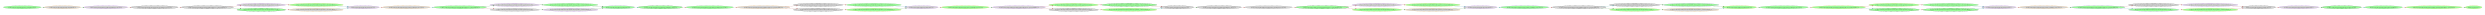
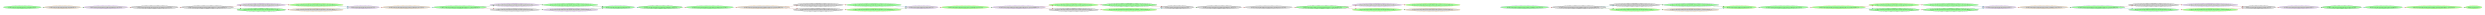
  strict digraph {
    fontname="Liberation Serif"
    rankdir=LR
    node [color=darkorange fillcolor=palegreen fontname="Liberation Serif" style=filled type=conv2d]
    edge [color=brown fontname="Liberation Serif"]
    "0 SqueezeNet/Sequential[features]/Conv2d[0]/conv2d_0" [color=gray40]
    "1 SqueezeNet/Sequential[features]/ReLU[1]/RELU_0" [fillcolor=lightgrey type=RELU]
    "2 SqueezeNet/Sequential[features]/MaxPool2d[2]/max_pool2d_0" [color=purple fillcolor=lightgrey type=max_pool2d]
    "3 SqueezeNet/Sequential[features]/Fire[3]/Conv2d[squeeze]/conv2d_0" [color=black fillcolor=lightgrey]
    "4 SqueezeNet/Sequential[features]/Fire[3]/ReLU[squeeze_activation]/RELU_0" [color=black fillcolor=lightgrey type=RELU]
    "5 SqueezeNet/Sequential[features]/Fire[3]/Conv2d[expand1x1]/conv2d_0" [color=purple fillcolor=lightgrey]
    "7 SqueezeNet/Sequential[features]/Fire[3]/Conv2d[expand3x3]/conv2d_0" [color=black]
    "6 SqueezeNet/Sequential[features]/Fire[3]/ReLU[expand1x1_activation]/RELU_0" [type=RELU]
    "8 SqueezeNet/Sequential[features]/Fire[3]/ReLU[expand3x3_activation]/RELU_0" [fillcolor=lightgrey type=RELU]
    "9 SqueezeNet/Sequential[features]/Fire[3]/cat_0" [color=purple fillcolor=lightgrey type=cat]
    "10 SqueezeNet/Sequential[features]/Fire[4]/Conv2d[squeeze]/conv2d_0" [fillcolor=lightgrey]
    "11 SqueezeNet/Sequential[features]/Fire[4]/ReLU[squeeze_activation]/RELU_0" [color=gray40 type=RELU]
    "12 SqueezeNet/Sequential[features]/Fire[4]/Conv2d[expand1x1]/conv2d_0" [color=purple fillcolor=lightgrey]
    "14 SqueezeNet/Sequential[features]/Fire[4]/Conv2d[expand3x3]/conv2d_0" [color=gray40 fillcolor=lightgrey]
    "13 SqueezeNet/Sequential[features]/Fire[4]/ReLU[expand1x1_activation]/RELU_0" [color=gray40 type=RELU]
    "15 SqueezeNet/Sequential[features]/Fire[4]/ReLU[expand3x3_activation]/RELU_0" [color=purple fillcolor=lightgrey type=RELU]
    "16 SqueezeNet/Sequential[features]/Fire[4]/cat_0" [color=purple type=cat]
    "17 SqueezeNet/Sequential[features]/MaxPool2d[5]/max_pool2d_0" [color=black type=max_pool2d]
    "18 SqueezeNet/Sequential[features]/Fire[6]/Conv2d[squeeze]/conv2d_0" [color=gray40]
    "19 SqueezeNet/Sequential[features]/Fire[6]/ReLU[squeeze_activation]/RELU_0" [fillcolor=lightgrey type=RELU]
    "20 SqueezeNet/Sequential[features]/Fire[6]/Conv2d[expand1x1]/conv2d_0" [color=black fillcolor=lightgrey]
    "22 SqueezeNet/Sequential[features]/Fire[6]/Conv2d[expand3x3]/conv2d_0" [color=black fillcolor=lightgrey]
    "21 SqueezeNet/Sequential[features]/Fire[6]/ReLU[expand1x1_activation]/RELU_0" [color=gray40 type=RELU]
    "23 SqueezeNet/Sequential[features]/Fire[6]/ReLU[expand3x3_activation]/RELU_0" [type=RELU]
    "24 SqueezeNet/Sequential[features]/Fire[6]/cat_0" [color=purple fillcolor=lightgrey type=cat]
    "25 SqueezeNet/Sequential[features]/Fire[7]/Conv2d[squeeze]/conv2d_0"
    "26 SqueezeNet/Sequential[features]/Fire[7]/ReLU[squeeze_activation]/RELU_0" [color=purple fillcolor=lightgrey type=RELU]
    "27 SqueezeNet/Sequential[features]/Fire[7]/Conv2d[expand1x1]/conv2d_0"
    "29 SqueezeNet/Sequential[features]/Fire[7]/Conv2d[expand3x3]/conv2d_0" [color=black fillcolor=lightgrey]
    "28 SqueezeNet/Sequential[features]/Fire[7]/ReLU[expand1x1_activation]/RELU_0" [color=black type=RELU]
    "30 SqueezeNet/Sequential[features]/Fire[7]/ReLU[expand3x3_activation]/RELU_0" [type=RELU]
    "31 SqueezeNet/Sequential[features]/Fire[7]/cat_0" [color=black fillcolor=lightgrey type=cat]
    "32 SqueezeNet/Sequential[features]/MaxPool2d[8]/max_pool2d_0" [color=black fillcolor=lightgrey type=max_pool2d]
    "33 SqueezeNet/Sequential[features]/Fire[9]/Conv2d[squeeze]/conv2d_0" [color=gray40 fillcolor=lightgrey]
    "34 SqueezeNet/Sequential[features]/Fire[9]/ReLU[squeeze_activation]/RELU_0" [color=black type=RELU]
    "35 SqueezeNet/Sequential[features]/Fire[9]/Conv2d[expand1x1]/conv2d_0" [color=purple fillcolor=lightgrey]
    "37 SqueezeNet/Sequential[features]/Fire[9]/Conv2d[expand3x3]/conv2d_0"
    "36 SqueezeNet/Sequential[features]/Fire[9]/ReLU[expand1x1_activation]/RELU_0" [type=RELU]
    "38 SqueezeNet/Sequential[features]/Fire[9]/ReLU[expand3x3_activation]/RELU_0" [fillcolor=lightgrey type=RELU]
-   "39 SqueezeNet/Sequential[features]/Fire[9]/cat_0" [color=purple fillcolor=lightgrey type=cat]
    "40 SqueezeNet/Sequential[features]/Fire[10]/Conv2d[squeeze]/conv2d_0" [color=purple]
    "41 SqueezeNet/Sequential[features]/Fire[10]/ReLU[squeeze_activation]/RELU_0" [color=black fillcolor=lightgrey type=RELU]
    "42 SqueezeNet/Sequential[features]/Fire[10]/Conv2d[expand1x1]/conv2d_0" [color=black fillcolor=lightgrey]
    "44 SqueezeNet/Sequential[features]/Fire[10]/Conv2d[expand3x3]/conv2d_0"
    "43 SqueezeNet/Sequential[features]/Fire[10]/ReLU[expand1x1_activation]/RELU_0" [color=purple type=RELU]
    "45 SqueezeNet/Sequential[features]/Fire[10]/ReLU[expand3x3_activation]/RELU_0" [fillcolor=lightgrey type=RELU]
    "46 SqueezeNet/Sequential[features]/Fire[10]/cat_0" [type=cat]
    "47 SqueezeNet/Sequential[features]/Fire[11]/Conv2d[squeeze]/conv2d_0" [color=gray40]
    "48 SqueezeNet/Sequential[features]/Fire[11]/ReLU[squeeze_activation]/RELU_0" [type=RELU]
    "49 SqueezeNet/Sequential[features]/Fire[11]/Conv2d[expand1x1]/conv2d_0"
    "51 SqueezeNet/Sequential[features]/Fire[11]/Conv2d[expand3x3]/conv2d_0" [color=black]
    "50 SqueezeNet/Sequential[features]/Fire[11]/ReLU[expand1x1_activation]/RELU_0" [color=gray40 type=RELU]
    "52 SqueezeNet/Sequential[features]/Fire[11]/ReLU[expand3x3_activation]/RELU_0" [color=black type=RELU]
    "53 SqueezeNet/Sequential[features]/Fire[11]/cat_0" [color=purple fillcolor=lightgrey type=cat]
    "54 SqueezeNet/Sequential[features]/Fire[12]/Conv2d[squeeze]/conv2d_0" [fillcolor=lightgrey]
    "55 SqueezeNet/Sequential[features]/Fire[12]/ReLU[squeeze_activation]/RELU_0" [color=purple type=RELU]
    "56 SqueezeNet/Sequential[features]/Fire[12]/Conv2d[expand1x1]/conv2d_0" [color=black fillcolor=lightgrey]
    "58 SqueezeNet/Sequential[features]/Fire[12]/Conv2d[expand3x3]/conv2d_0" [color=purple]
    "57 SqueezeNet/Sequential[features]/Fire[12]/ReLU[expand1x1_activation]/RELU_0" [color=purple fillcolor=lightgrey type=RELU]
    "59 SqueezeNet/Sequential[features]/Fire[12]/ReLU[expand3x3_activation]/RELU_0" [type=RELU]
    "60 SqueezeNet/Sequential[features]/Fire[12]/cat_0" [color=black fillcolor=lightgrey type=cat]
    "61 SqueezeNet/Sequential[classifier]/Dropout[0]/dropout_0" [color=purple fillcolor=lightgrey type=dropout]
    "62 SqueezeNet/Sequential[classifier]/Conv2d[1]/conv2d_0" [color=black]
    "63 SqueezeNet/Sequential[classifier]/ReLU[2]/RELU_0" [color=gray40 type=RELU]
    "64 SqueezeNet/Sequential[classifier]/AdaptiveAvgPool2d[3]/adaptive_avg_pool2d_0" [type=adaptive_avg_pool2d]
    "65 SqueezeNet/view_0" [type=view]
    "0 SqueezeNet/Sequential[features]/Conv2d[0]/conv2d_0" -> "1 SqueezeNet/Sequential[features]/ReLU[1]/RELU_0" [color=darkgreen]
    "1 SqueezeNet/Sequential[features]/ReLU[1]/RELU_0" -> "2 SqueezeNet/Sequential[features]/MaxPool2d[2]/max_pool2d_0" [color=darkgreen]
    "2 SqueezeNet/Sequential[features]/MaxPool2d[2]/max_pool2d_0" -> "3 SqueezeNet/Sequential[features]/Fire[3]/Conv2d[squeeze]/conv2d_0"
    "3 SqueezeNet/Sequential[features]/Fire[3]/Conv2d[squeeze]/conv2d_0" -> "4 SqueezeNet/Sequential[features]/Fire[3]/ReLU[squeeze_activation]/RELU_0"
    "4 SqueezeNet/Sequential[features]/Fire[3]/ReLU[squeeze_activation]/RELU_0" -> "5 SqueezeNet/Sequential[features]/Fire[3]/Conv2d[expand1x1]/conv2d_0"
    "4 SqueezeNet/Sequential[features]/Fire[3]/ReLU[squeeze_activation]/RELU_0" -> "7 SqueezeNet/Sequential[features]/Fire[3]/Conv2d[expand3x3]/conv2d_0" [color=darkgreen]
    "5 SqueezeNet/Sequential[features]/Fire[3]/Conv2d[expand1x1]/conv2d_0" -> "6 SqueezeNet/Sequential[features]/Fire[3]/ReLU[expand1x1_activation]/RELU_0"
    "7 SqueezeNet/Sequential[features]/Fire[3]/Conv2d[expand3x3]/conv2d_0" -> "8 SqueezeNet/Sequential[features]/Fire[3]/ReLU[expand3x3_activation]/RELU_0"
    "6 SqueezeNet/Sequential[features]/Fire[3]/ReLU[expand1x1_activation]/RELU_0" -> "9 SqueezeNet/Sequential[features]/Fire[3]/cat_0" [color=teal]
    "8 SqueezeNet/Sequential[features]/Fire[3]/ReLU[expand3x3_activation]/RELU_0" -> "9 SqueezeNet/Sequential[features]/Fire[3]/cat_0" [color=teal]
    "9 SqueezeNet/Sequential[features]/Fire[3]/cat_0" -> "10 SqueezeNet/Sequential[features]/Fire[4]/Conv2d[squeeze]/conv2d_0"
    "10 SqueezeNet/Sequential[features]/Fire[4]/Conv2d[squeeze]/conv2d_0" -> "11 SqueezeNet/Sequential[features]/Fire[4]/ReLU[squeeze_activation]/RELU_0" [color=teal]
    "11 SqueezeNet/Sequential[features]/Fire[4]/ReLU[squeeze_activation]/RELU_0" -> "12 SqueezeNet/Sequential[features]/Fire[4]/Conv2d[expand1x1]/conv2d_0" [color=darkgreen]
    "11 SqueezeNet/Sequential[features]/Fire[4]/ReLU[squeeze_activation]/RELU_0" -> "14 SqueezeNet/Sequential[features]/Fire[4]/Conv2d[expand3x3]/conv2d_0"
    "12 SqueezeNet/Sequential[features]/Fire[4]/Conv2d[expand1x1]/conv2d_0" -> "13 SqueezeNet/Sequential[features]/Fire[4]/ReLU[expand1x1_activation]/RELU_0" [color=darkgreen]
    "14 SqueezeNet/Sequential[features]/Fire[4]/Conv2d[expand3x3]/conv2d_0" -> "15 SqueezeNet/Sequential[features]/Fire[4]/ReLU[expand3x3_activation]/RELU_0" [color=darkgreen]
    "13 SqueezeNet/Sequential[features]/Fire[4]/ReLU[expand1x1_activation]/RELU_0" -> "16 SqueezeNet/Sequential[features]/Fire[4]/cat_0" [color=darkgreen]
    "15 SqueezeNet/Sequential[features]/Fire[4]/ReLU[expand3x3_activation]/RELU_0" -> "16 SqueezeNet/Sequential[features]/Fire[4]/cat_0" [color=darkgreen]
    "16 SqueezeNet/Sequential[features]/Fire[4]/cat_0" -> "17 SqueezeNet/Sequential[features]/MaxPool2d[5]/max_pool2d_0" [color=teal]
    "17 SqueezeNet/Sequential[features]/MaxPool2d[5]/max_pool2d_0" -> "18 SqueezeNet/Sequential[features]/Fire[6]/Conv2d[squeeze]/conv2d_0"
    "18 SqueezeNet/Sequential[features]/Fire[6]/Conv2d[squeeze]/conv2d_0" -> "19 SqueezeNet/Sequential[features]/Fire[6]/ReLU[squeeze_activation]/RELU_0"
    "19 SqueezeNet/Sequential[features]/Fire[6]/ReLU[squeeze_activation]/RELU_0" -> "20 SqueezeNet/Sequential[features]/Fire[6]/Conv2d[expand1x1]/conv2d_0"
    "19 SqueezeNet/Sequential[features]/Fire[6]/ReLU[squeeze_activation]/RELU_0" -> "22 SqueezeNet/Sequential[features]/Fire[6]/Conv2d[expand3x3]/conv2d_0"
    "20 SqueezeNet/Sequential[features]/Fire[6]/Conv2d[expand1x1]/conv2d_0" -> "21 SqueezeNet/Sequential[features]/Fire[6]/ReLU[expand1x1_activation]/RELU_0"
    "22 SqueezeNet/Sequential[features]/Fire[6]/Conv2d[expand3x3]/conv2d_0" -> "23 SqueezeNet/Sequential[features]/Fire[6]/ReLU[expand3x3_activation]/RELU_0"
    "21 SqueezeNet/Sequential[features]/Fire[6]/ReLU[expand1x1_activation]/RELU_0" -> "24 SqueezeNet/Sequential[features]/Fire[6]/cat_0" [color=teal]
    "23 SqueezeNet/Sequential[features]/Fire[6]/ReLU[expand3x3_activation]/RELU_0" -> "24 SqueezeNet/Sequential[features]/Fire[6]/cat_0" [color=darkgreen]
    "24 SqueezeNet/Sequential[features]/Fire[6]/cat_0" -> "25 SqueezeNet/Sequential[features]/Fire[7]/Conv2d[squeeze]/conv2d_0"
    "25 SqueezeNet/Sequential[features]/Fire[7]/Conv2d[squeeze]/conv2d_0" -> "26 SqueezeNet/Sequential[features]/Fire[7]/ReLU[squeeze_activation]/RELU_0" [color=darkgreen]
    "26 SqueezeNet/Sequential[features]/Fire[7]/ReLU[squeeze_activation]/RELU_0" -> "27 SqueezeNet/Sequential[features]/Fire[7]/Conv2d[expand1x1]/conv2d_0"
    "26 SqueezeNet/Sequential[features]/Fire[7]/ReLU[squeeze_activation]/RELU_0" -> "29 SqueezeNet/Sequential[features]/Fire[7]/Conv2d[expand3x3]/conv2d_0"
    "27 SqueezeNet/Sequential[features]/Fire[7]/Conv2d[expand1x1]/conv2d_0" -> "28 SqueezeNet/Sequential[features]/Fire[7]/ReLU[expand1x1_activation]/RELU_0"
    "29 SqueezeNet/Sequential[features]/Fire[7]/Conv2d[expand3x3]/conv2d_0" -> "30 SqueezeNet/Sequential[features]/Fire[7]/ReLU[expand3x3_activation]/RELU_0"
    "28 SqueezeNet/Sequential[features]/Fire[7]/ReLU[expand1x1_activation]/RELU_0" -> "31 SqueezeNet/Sequential[features]/Fire[7]/cat_0"
    "30 SqueezeNet/Sequential[features]/Fire[7]/ReLU[expand3x3_activation]/RELU_0" -> "31 SqueezeNet/Sequential[features]/Fire[7]/cat_0" [color=teal]
    "31 SqueezeNet/Sequential[features]/Fire[7]/cat_0" -> "32 SqueezeNet/Sequential[features]/MaxPool2d[8]/max_pool2d_0" [color=darkgreen]
    "32 SqueezeNet/Sequential[features]/MaxPool2d[8]/max_pool2d_0" -> "33 SqueezeNet/Sequential[features]/Fire[9]/Conv2d[squeeze]/conv2d_0"
    "33 SqueezeNet/Sequential[features]/Fire[9]/Conv2d[squeeze]/conv2d_0" -> "34 SqueezeNet/Sequential[features]/Fire[9]/ReLU[squeeze_activation]/RELU_0"
    "34 SqueezeNet/Sequential[features]/Fire[9]/ReLU[squeeze_activation]/RELU_0" -> "35 SqueezeNet/Sequential[features]/Fire[9]/Conv2d[expand1x1]/conv2d_0"
    "34 SqueezeNet/Sequential[features]/Fire[9]/ReLU[squeeze_activation]/RELU_0" -> "37 SqueezeNet/Sequential[features]/Fire[9]/Conv2d[expand3x3]/conv2d_0"
    "35 SqueezeNet/Sequential[features]/Fire[9]/Conv2d[expand1x1]/conv2d_0" -> "36 SqueezeNet/Sequential[features]/Fire[9]/ReLU[expand1x1_activation]/RELU_0"
    "37 SqueezeNet/Sequential[features]/Fire[9]/Conv2d[expand3x3]/conv2d_0" -> "38 SqueezeNet/Sequential[features]/Fire[9]/ReLU[expand3x3_activation]/RELU_0" [color=darkgreen]
-   "36 SqueezeNet/Sequential[features]/Fire[9]/ReLU[expand1x1_activation]/RELU_0" -> "39 SqueezeNet/Sequential[features]/Fire[9]/cat_0" [color=teal]
-   "38 SqueezeNet/Sequential[features]/Fire[9]/ReLU[expand3x3_activation]/RELU_0" -> "39 SqueezeNet/Sequential[features]/Fire[9]/cat_0" [color=darkgreen]
-   "39 SqueezeNet/Sequential[features]/Fire[9]/cat_0" -> "40 SqueezeNet/Sequential[features]/Fire[10]/Conv2d[squeeze]/conv2d_0" [color=teal]
    "40 SqueezeNet/Sequential[features]/Fire[10]/Conv2d[squeeze]/conv2d_0" -> "41 SqueezeNet/Sequential[features]/Fire[10]/ReLU[squeeze_activation]/RELU_0"
    "41 SqueezeNet/Sequential[features]/Fire[10]/ReLU[squeeze_activation]/RELU_0" -> "42 SqueezeNet/Sequential[features]/Fire[10]/Conv2d[expand1x1]/conv2d_0" [color=teal]
    "41 SqueezeNet/Sequential[features]/Fire[10]/ReLU[squeeze_activation]/RELU_0" -> "44 SqueezeNet/Sequential[features]/Fire[10]/Conv2d[expand3x3]/conv2d_0" [color=darkgreen]
    "42 SqueezeNet/Sequential[features]/Fire[10]/Conv2d[expand1x1]/conv2d_0" -> "43 SqueezeNet/Sequential[features]/Fire[10]/ReLU[expand1x1_activation]/RELU_0" [color=darkgreen]
    "44 SqueezeNet/Sequential[features]/Fire[10]/Conv2d[expand3x3]/conv2d_0" -> "45 SqueezeNet/Sequential[features]/Fire[10]/ReLU[expand3x3_activation]/RELU_0" [color=darkgreen]
    "43 SqueezeNet/Sequential[features]/Fire[10]/ReLU[expand1x1_activation]/RELU_0" -> "46 SqueezeNet/Sequential[features]/Fire[10]/cat_0" [color=darkgreen]
    "45 SqueezeNet/Sequential[features]/Fire[10]/ReLU[expand3x3_activation]/RELU_0" -> "46 SqueezeNet/Sequential[features]/Fire[10]/cat_0" [color=teal]
    "46 SqueezeNet/Sequential[features]/Fire[10]/cat_0" -> "47 SqueezeNet/Sequential[features]/Fire[11]/Conv2d[squeeze]/conv2d_0" [color=darkgreen]
    "47 SqueezeNet/Sequential[features]/Fire[11]/Conv2d[squeeze]/conv2d_0" -> "48 SqueezeNet/Sequential[features]/Fire[11]/ReLU[squeeze_activation]/RELU_0"
    "48 SqueezeNet/Sequential[features]/Fire[11]/ReLU[squeeze_activation]/RELU_0" -> "49 SqueezeNet/Sequential[features]/Fire[11]/Conv2d[expand1x1]/conv2d_0"
    "48 SqueezeNet/Sequential[features]/Fire[11]/ReLU[squeeze_activation]/RELU_0" -> "51 SqueezeNet/Sequential[features]/Fire[11]/Conv2d[expand3x3]/conv2d_0" [color=teal]
    "49 SqueezeNet/Sequential[features]/Fire[11]/Conv2d[expand1x1]/conv2d_0" -> "50 SqueezeNet/Sequential[features]/Fire[11]/ReLU[expand1x1_activation]/RELU_0"
    "51 SqueezeNet/Sequential[features]/Fire[11]/Conv2d[expand3x3]/conv2d_0" -> "52 SqueezeNet/Sequential[features]/Fire[11]/ReLU[expand3x3_activation]/RELU_0"
    "50 SqueezeNet/Sequential[features]/Fire[11]/ReLU[expand1x1_activation]/RELU_0" -> "53 SqueezeNet/Sequential[features]/Fire[11]/cat_0" [color=teal]
    "52 SqueezeNet/Sequential[features]/Fire[11]/ReLU[expand3x3_activation]/RELU_0" -> "53 SqueezeNet/Sequential[features]/Fire[11]/cat_0" [color=teal]
    "53 SqueezeNet/Sequential[features]/Fire[11]/cat_0" -> "54 SqueezeNet/Sequential[features]/Fire[12]/Conv2d[squeeze]/conv2d_0"
    "54 SqueezeNet/Sequential[features]/Fire[12]/Conv2d[squeeze]/conv2d_0" -> "55 SqueezeNet/Sequential[features]/Fire[12]/ReLU[squeeze_activation]/RELU_0" [color=darkgreen]
    "55 SqueezeNet/Sequential[features]/Fire[12]/ReLU[squeeze_activation]/RELU_0" -> "56 SqueezeNet/Sequential[features]/Fire[12]/Conv2d[expand1x1]/conv2d_0"
    "55 SqueezeNet/Sequential[features]/Fire[12]/ReLU[squeeze_activation]/RELU_0" -> "58 SqueezeNet/Sequential[features]/Fire[12]/Conv2d[expand3x3]/conv2d_0" [color=teal]
    "56 SqueezeNet/Sequential[features]/Fire[12]/Conv2d[expand1x1]/conv2d_0" -> "57 SqueezeNet/Sequential[features]/Fire[12]/ReLU[expand1x1_activation]/RELU_0"
    "58 SqueezeNet/Sequential[features]/Fire[12]/Conv2d[expand3x3]/conv2d_0" -> "59 SqueezeNet/Sequential[features]/Fire[12]/ReLU[expand3x3_activation]/RELU_0"
    "57 SqueezeNet/Sequential[features]/Fire[12]/ReLU[expand1x1_activation]/RELU_0" -> "60 SqueezeNet/Sequential[features]/Fire[12]/cat_0"
    "59 SqueezeNet/Sequential[features]/Fire[12]/ReLU[expand3x3_activation]/RELU_0" -> "60 SqueezeNet/Sequential[features]/Fire[12]/cat_0"
    "60 SqueezeNet/Sequential[features]/Fire[12]/cat_0" -> "61 SqueezeNet/Sequential[classifier]/Dropout[0]/dropout_0"
    "61 SqueezeNet/Sequential[classifier]/Dropout[0]/dropout_0" -> "62 SqueezeNet/Sequential[classifier]/Conv2d[1]/conv2d_0" [color=darkgreen]
    "62 SqueezeNet/Sequential[classifier]/Conv2d[1]/conv2d_0" -> "63 SqueezeNet/Sequential[classifier]/ReLU[2]/RELU_0" [color=teal]
    "63 SqueezeNet/Sequential[classifier]/ReLU[2]/RELU_0" -> "64 SqueezeNet/Sequential[classifier]/AdaptiveAvgPool2d[3]/adaptive_avg_pool2d_0"
    "64 SqueezeNet/Sequential[classifier]/AdaptiveAvgPool2d[3]/adaptive_avg_pool2d_0" -> "65 SqueezeNet/view_0" [color=darkgreen]
  }
